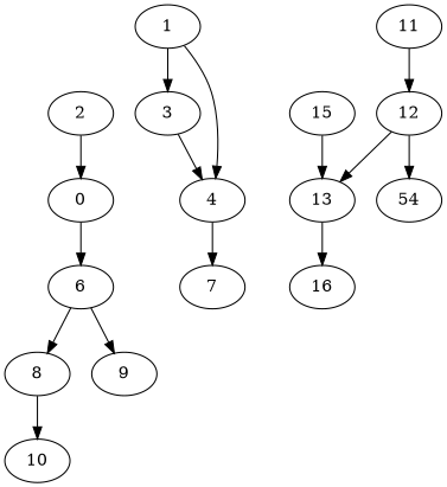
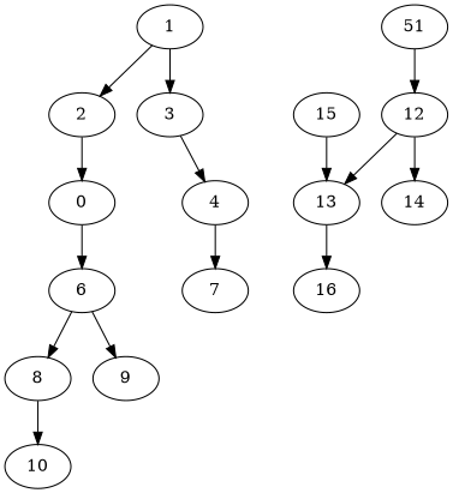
  digraph {
    node [alpha=0.15]
    1 [alpha=0.06 expect_size=17417141308627]
    2 [expect_size=6744841393504096]
    3 [alpha=0.12 expect_size=3789885774553232]
    n4 [alpha=0.17 expect_size=1350510555702564 label=0]
    4 [alpha=0.05 expect_size=20003651267330048]
    6 [expect_size=3215269692390244352]
    7 [alpha=0.04 expect_size=2047527494874928]
    8 [alpha=0.16 expect_size=2261452417138688000]
    9 [alpha=0.08 expect_size=682619262707996]
    10 [alpha=0.17 expect_size=2713845620282552]
-   11 [alpha=0.09 expect_size=472026522262175744]
+   11 [alpha=0.09 expect_size=472026522262175744 label=51]
    12 [alpha=0.10 expect_size=194366380502363]
    13 [alpha=0.04 expect_size=346266997912240128]
-   14 [expect_size=1229181754208681984 label=54]
+   14 [expect_size=1229181754208681984]
    16 [alpha=0.14 expect_size=17509210141498358]
    15 [alpha=0.07 expect_size=65757335017191]
-   1 -> 4
+   1 -> 2
    1 -> 3
    2 -> n4
    3 -> 4
    n4 -> 6
    4 -> 7
    6 -> 8
    6 -> 9
    8 -> 10
    11 -> 12
    12 -> 13
    12 -> 14
    13 -> 16
    15 -> 13
  }
